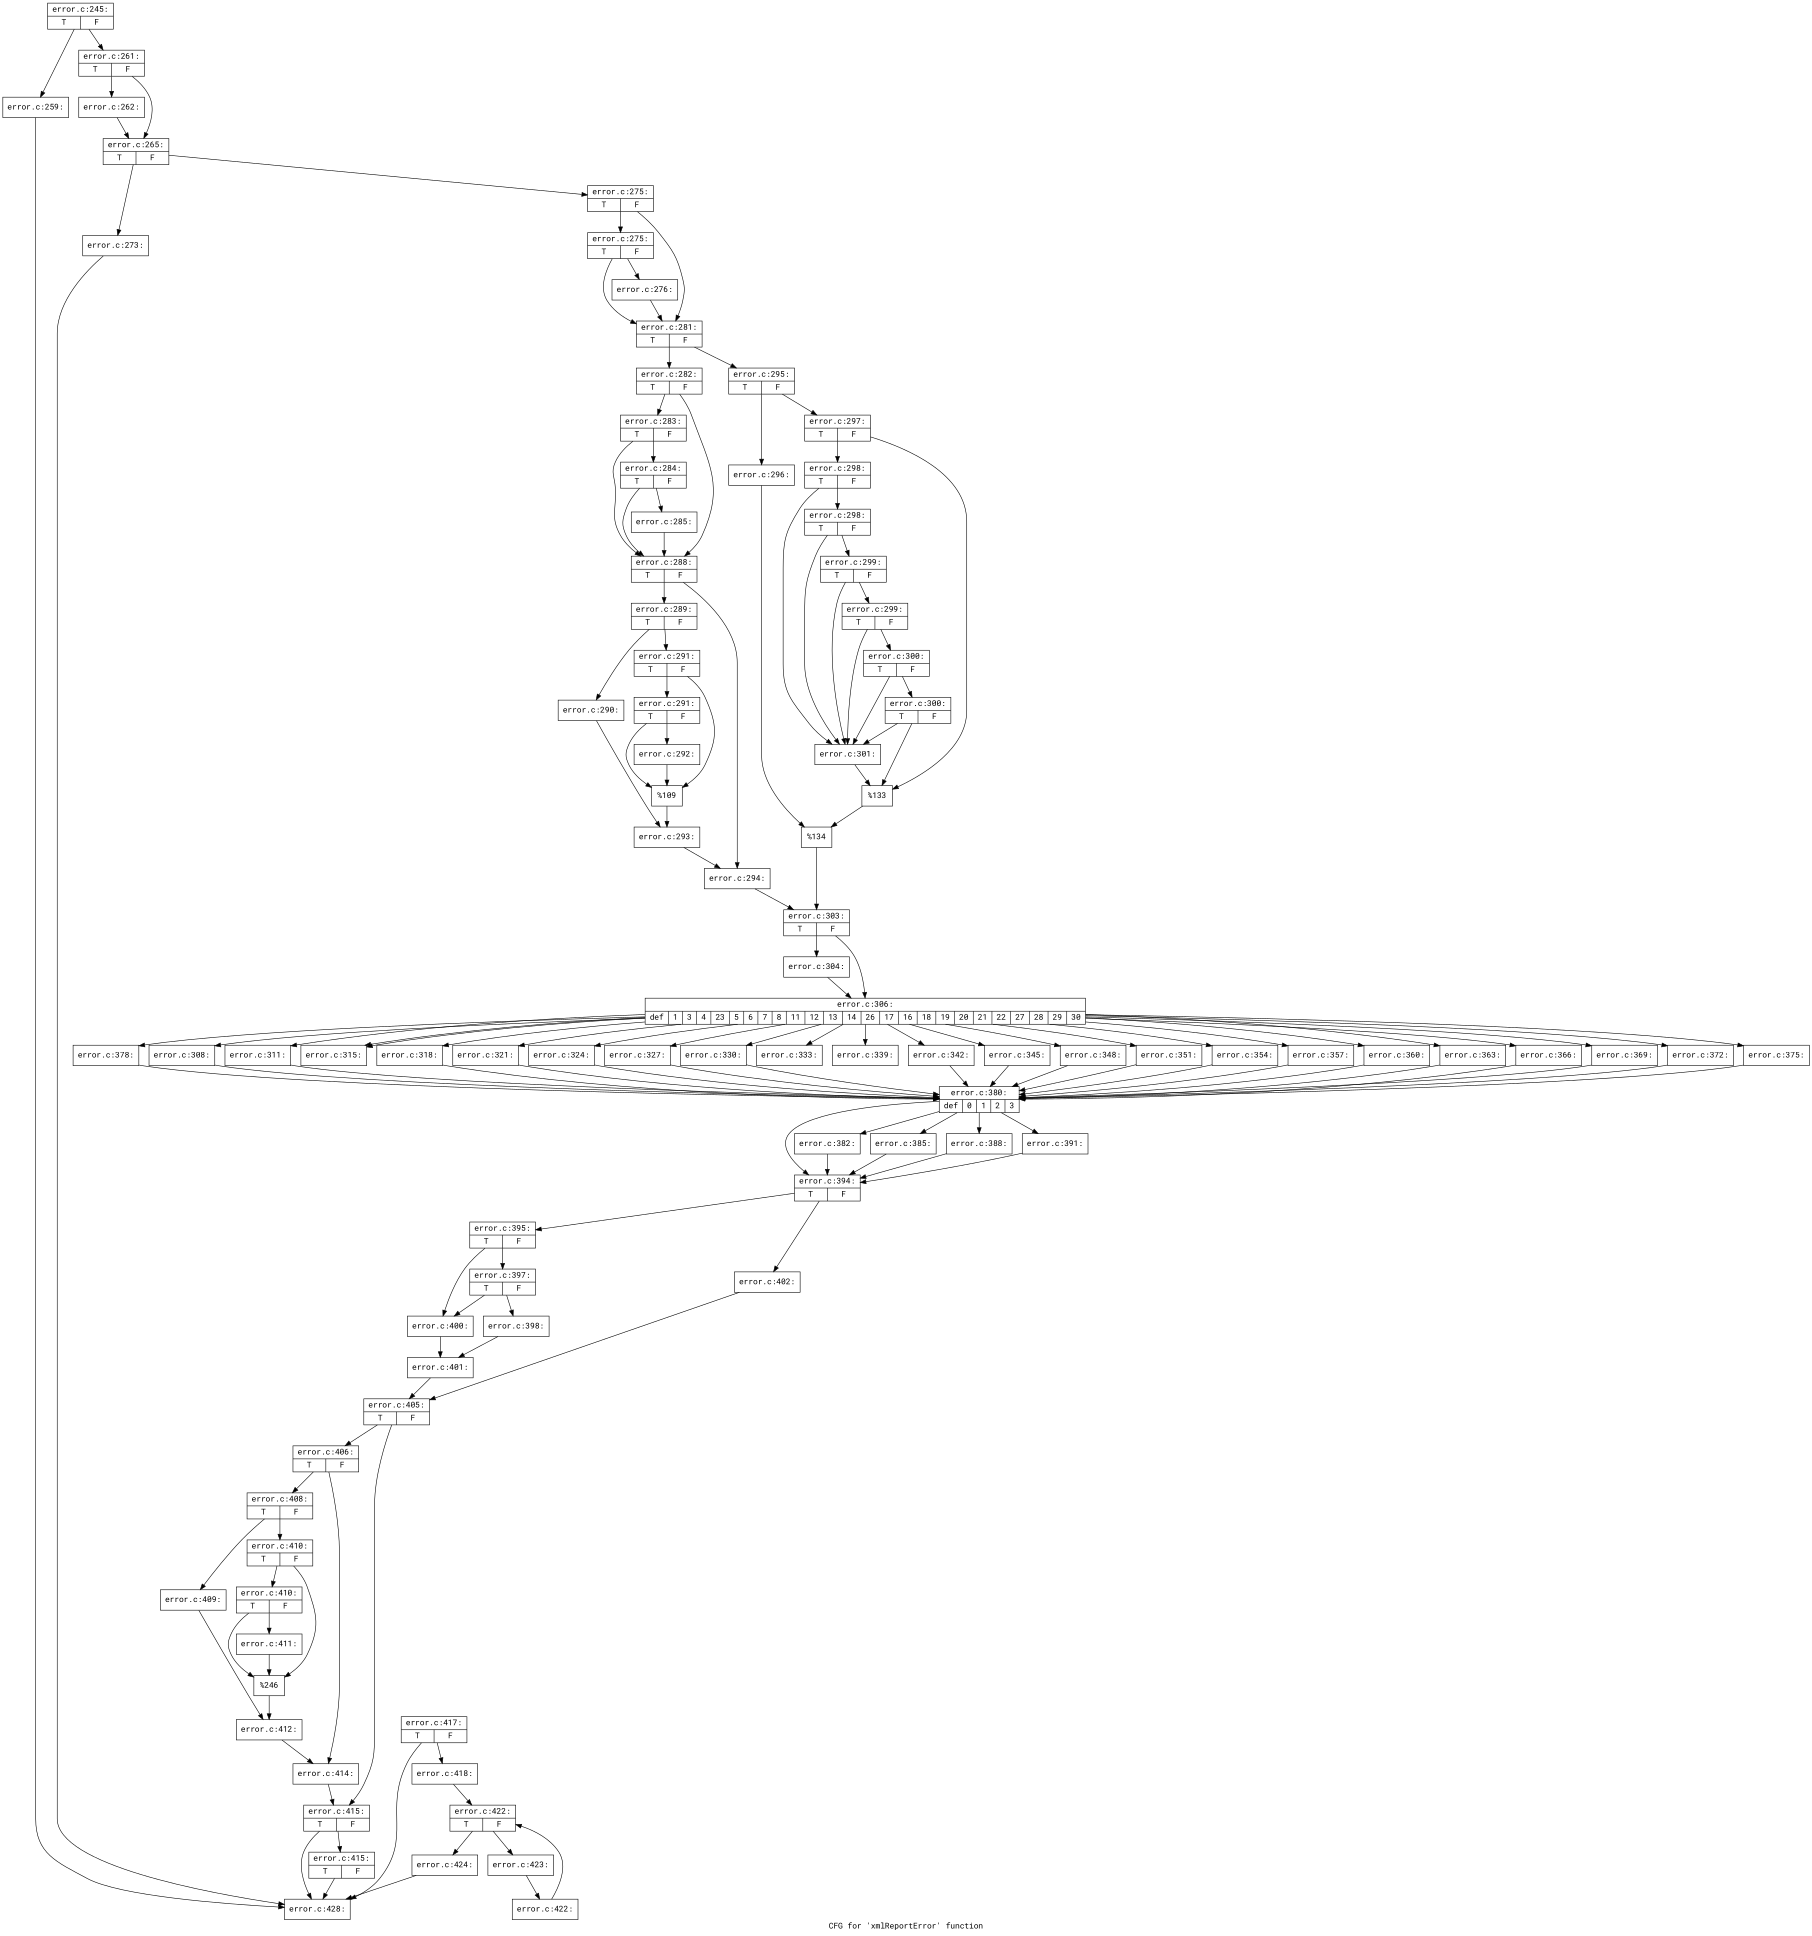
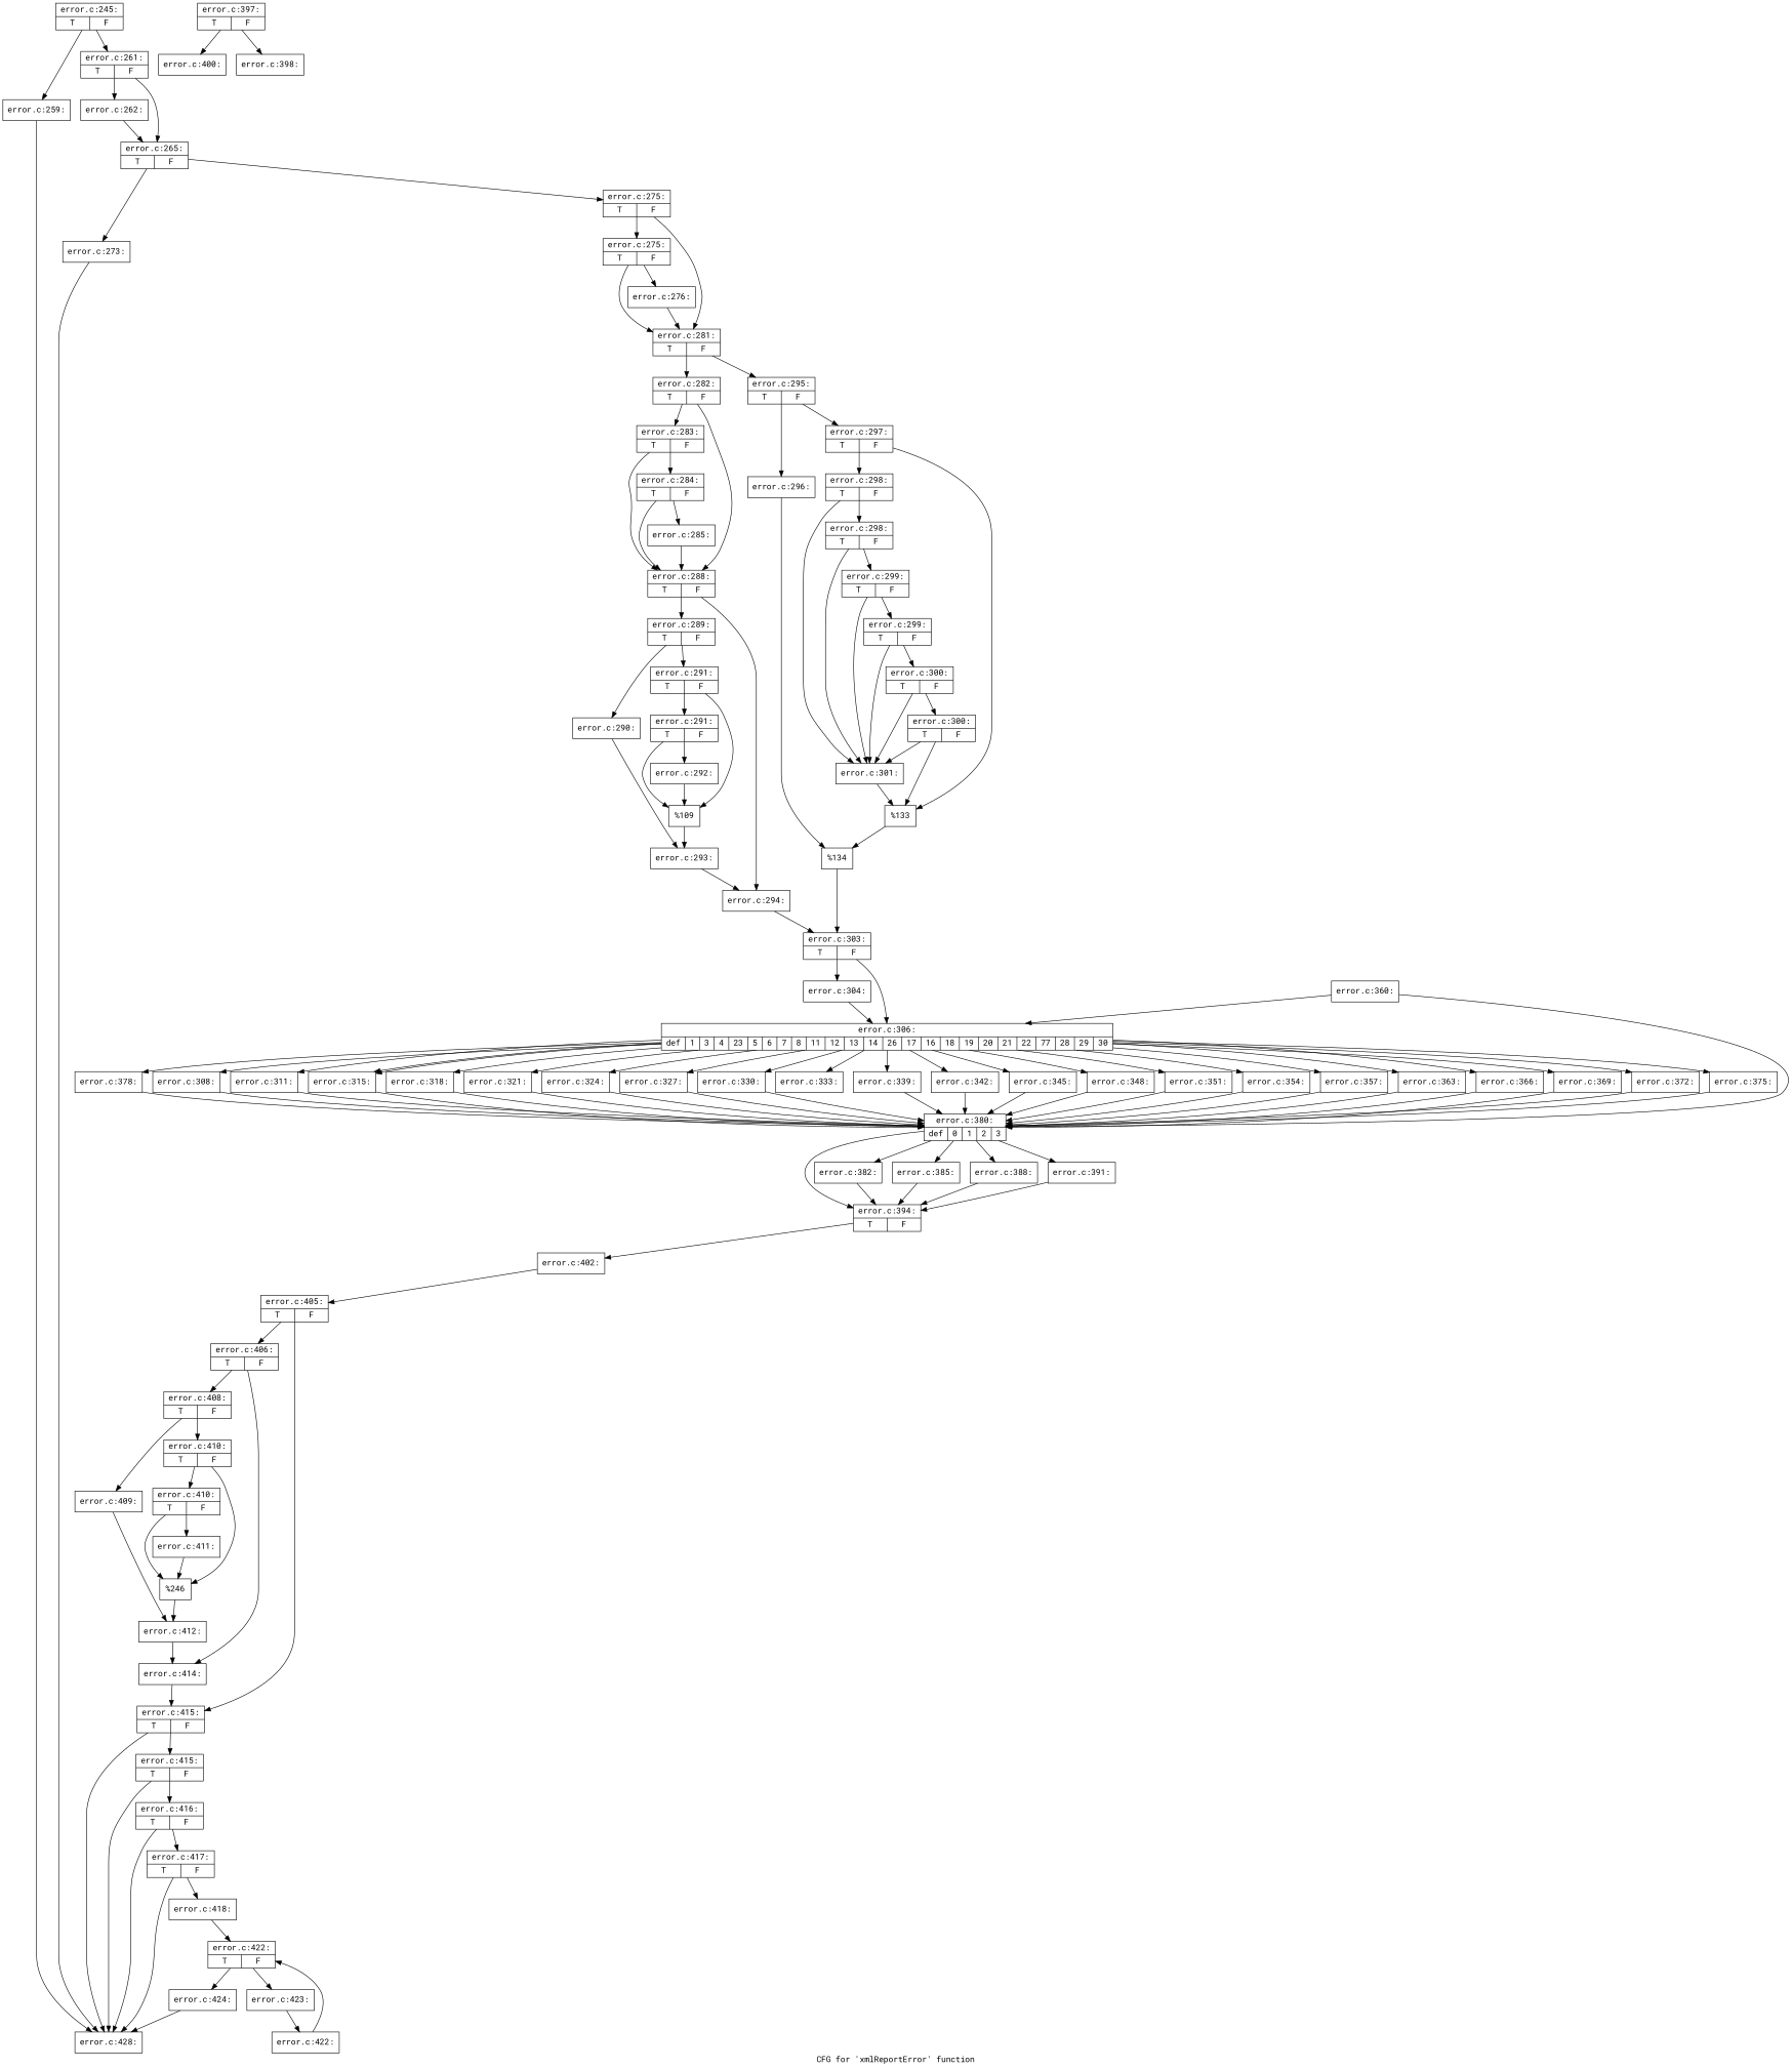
  digraph {
    fontname="Roboto Mono"
    label="CFG for 'xmlReportError' function"
    node [fontname="Roboto Mono" shape=record]
    edge [fontname="Roboto Mono"]
    n1 [label="{error.c:245:|{<s0>T|<s1>F}}"]
    n2 [label="{error.c:259:}"]
    n3 [label="{error.c:261:|{<s0>T|<s1>F}}"]
    n4 [label="{error.c:428:}"]
    n5 [label="{error.c:262:}"]
    n6 [label="{error.c:265:|{<s0>T|<s1>F}}"]
    n7 [label="{error.c:273:}"]
    n8 [label="{error.c:275:|{<s0>T|<s1>F}}"]
    n9 [label="{error.c:275:|{<s0>T|<s1>F}}"]
    n10 [label="{error.c:281:|{<s0>T|<s1>F}}"]
    n11 [label="{error.c:276:}"]
    n12 [label="{error.c:282:|{<s0>T|<s1>F}}"]
    n13 [label="{error.c:295:|{<s0>T|<s1>F}}"]
    n14 [label="{error.c:283:|{<s0>T|<s1>F}}"]
    n15 [label="{error.c:288:|{<s0>T|<s1>F}}"]
    n16 [label="{error.c:296:}"]
    n17 [label="{error.c:297:|{<s0>T|<s1>F}}"]
    n18 [label="{error.c:284:|{<s0>T|<s1>F}}"]
    n19 [label="{error.c:289:|{<s0>T|<s1>F}}"]
    n20 [label="{error.c:294:}"]
    n21 [label="{%134}"]
    n22 [label="{error.c:298:|{<s0>T|<s1>F}}"]
    n23 [label="{%133}"]
    n24 [label="{error.c:285:}"]
    n25 [label="{error.c:290:}"]
    n26 [label="{error.c:291:|{<s0>T|<s1>F}}"]
    n27 [label="{error.c:303:|{<s0>T|<s1>F}}"]
    n28 [label="{error.c:293:}"]
    n29 [label="{error.c:291:|{<s0>T|<s1>F}}"]
    n30 [label="{%109}"]
    n31 [label="{error.c:304:}"]
-   n32 [label="{error.c:306:|{<s0>def|<s1>1|<s2>3|<s3>4|<s4>23|<s5>5|<s6>6|<s7>7|<s8>8|<s9>11|<s10>12|<s11>13|<s12>14|<s13>26|<s14>17|<s15>16|<s16>18|<s17>19|<s18>20|<s19>21|<s20>22|<s21>27|<s22>28|<s23>29|<s24>30}}"]
+   n32 [label="{error.c:306:|{<s0>def|<s1>1|<s2>3|<s3>4|<s4>23|<s5>5|<s6>6|<s7>7|<s8>8|<s9>11|<s10>12|<s11>13|<s12>14|<s13>26|<s14>17|<s15>16|<s16>18|<s17>19|<s18>20|<s19>21|<s20>22|<s21>77|<s22>28|<s23>29|<s24>30}}"]
    n33 [label="{error.c:292:}"]
    n34 [label="{error.c:378:}"]
    n35 [label="{error.c:308:}"]
    n36 [label="{error.c:311:}"]
    n37 [label="{error.c:315:}"]
    n38 [label="{error.c:318:}"]
    n39 [label="{error.c:321:}"]
    n40 [label="{error.c:324:}"]
    n41 [label="{error.c:327:}"]
    n42 [label="{error.c:330:}"]
    n43 [label="{error.c:333:}"]
    n44 [label="{error.c:339:}"]
    n45 [label="{error.c:342:}"]
    n46 [label="{error.c:345:}"]
    n47 [label="{error.c:348:}"]
    n48 [label="{error.c:351:}"]
    n49 [label="{error.c:354:}"]
    n50 [label="{error.c:357:}"]
    n51 [label="{error.c:360:}"]
    n52 [label="{error.c:363:}"]
    n53 [label="{error.c:366:}"]
    n54 [label="{error.c:369:}"]
    n55 [label="{error.c:372:}"]
    n56 [label="{error.c:375:}"]
    n57 [label="{error.c:301:}"]
    n58 [label="{error.c:298:|{<s0>T|<s1>F}}"]
    n59 [label="{error.c:299:|{<s0>T|<s1>F}}"]
    n60 [label="{error.c:299:|{<s0>T|<s1>F}}"]
    n61 [label="{error.c:300:|{<s0>T|<s1>F}}"]
    n62 [label="{error.c:300:|{<s0>T|<s1>F}}"]
    n63 [label="{error.c:380:|{<s0>def|<s1>0|<s2>1|<s3>2|<s4>3}}"]
    n64 [label="{error.c:394:|{<s0>T|<s1>F}}"]
    n65 [label="{error.c:382:}"]
    n66 [label="{error.c:385:}"]
    n67 [label="{error.c:388:}"]
    n68 [label="{error.c:391:}"]
-   n69 [label="{error.c:395:|{<s0>T|<s1>F}}"]
    n70 [label="{error.c:402:}"]
    n71 [label="{error.c:397:|{<s0>T|<s1>F}}"]
    n72 [label="{error.c:400:}"]
    n73 [label="{error.c:405:|{<s0>T|<s1>F}}"]
    n74 [label="{error.c:398:}"]
-   n75 [label="{error.c:401:}"]
    n76 [label="{error.c:406:|{<s0>T|<s1>F}}"]
    n77 [label="{error.c:415:|{<s0>T|<s1>F}}"]
    n78 [label="{error.c:408:|{<s0>T|<s1>F}}"]
    n79 [label="{error.c:414:}"]
    n80 [label="{error.c:415:|{<s0>T|<s1>F}}"]
    n81 [label="{error.c:409:}"]
    n82 [label="{error.c:410:|{<s0>T|<s1>F}}"]
+   n83 [label="{error.c:416:|{<s0>T|<s1>F}}"]
    n84 [label="{error.c:412:}"]
    n85 [label="{error.c:410:|{<s0>T|<s1>F}}"]
    n86 [label="{%246}"]
    n87 [label="{error.c:411:}"]
    n88 [label="{error.c:417:|{<s0>T|<s1>F}}"]
    n89 [label="{error.c:418:}"]
    n90 [label="{error.c:422:|{<s0>T|<s1>F}}"]
    n91 [label="{error.c:423:}"]
    n92 [label="{error.c:424:}"]
    n93 [label="{error.c:422:}"]
    n1 -> n2
    n1 -> n3
    n2 -> n4
    n3 -> n5
    n3 -> n6
    n5 -> n6
    n6 -> n7
    n6 -> n8
    n7 -> n4
    n8 -> n9
    n8 -> n10
    n9 -> n10
    n9 -> n11
    n10 -> n12
    n10 -> n13
    n11 -> n10
    n12 -> n14
    n12 -> n15
    n13 -> n16
    n13 -> n17
    n14 -> n15
    n14 -> n18
    n15 -> n19
    n15 -> n20
    n16 -> n21
    n17 -> n22
    n17 -> n23
    n18 -> n15
    n18 -> n24
    n19 -> n25
    n19 -> n26
    n20 -> n27
    n21 -> n27
    n22 -> n57
    n22 -> n58
    n23 -> n21
    n24 -> n15
    n25 -> n28
    n26 -> n29
    n26 -> n30
    n27 -> n31
    n27 -> n32
    n28 -> n20
    n29 -> n30
    n29 -> n33
    n30 -> n28
    n31 -> n32
    n32 -> n34
    n32 -> n35
    n32 -> n36
    n32 -> n37
    n32 -> n37
    n32 -> n38
    n32 -> n39
    n32 -> n40
    n32 -> n41
    n32 -> n42
    n32 -> n43
    n32 -> n44
    n32 -> n45
    n32 -> n46
    n32 -> n47
    n32 -> n48
    n32 -> n49
    n32 -> n50
-   n32 -> n51
+   n51 -> n32
    n32 -> n52
    n32 -> n53
    n32 -> n54
    n32 -> n55
    n32 -> n56
    n33 -> n30
    n34 -> n63
    n35 -> n63
    n36 -> n63
+   n37 -> n63
    n38 -> n63
    n39 -> n63
    n40 -> n63
    n41 -> n63
    n42 -> n63
+   n44 -> n63
    n45 -> n63
    n46 -> n63
    n47 -> n63
    n48 -> n63
    n49 -> n63
    n50 -> n63
    n51 -> n63
    n52 -> n63
    n53 -> n63
    n54 -> n63
    n55 -> n63
    n56 -> n63
    n57 -> n23
    n58 -> n57
    n58 -> n59
    n59 -> n57
    n59 -> n60
    n60 -> n57
    n60 -> n61
    n61 -> n57
    n61 -> n62
    n62 -> n23
    n62 -> n57
    n63 -> n64
    n63 -> n65
    n63 -> n66
    n63 -> n67
    n63 -> n68
-   n64 -> n69
    n64 -> n70
    n65 -> n64
    n66 -> n64
    n67 -> n64
    n68 -> n64
-   n69 -> n71
-   n69 -> n72
    n70 -> n73
    n71 -> n72
    n71 -> n74
-   n72 -> n75
    n73 -> n76
    n73 -> n77
-   n74 -> n75
-   n75 -> n73
    n76 -> n78
    n76 -> n79
    n77 -> n4
    n77 -> n80
    n78 -> n81
    n78 -> n82
    n79 -> n77
    n80 -> n4
+   n80 -> n83
    n81 -> n84
    n82 -> n85
    n82 -> n86
+   n83 -> n4
+   n83 -> n88
    n84 -> n79
    n85 -> n86
    n85 -> n87
    n86 -> n84
    n87 -> n86
    n88 -> n4
    n88 -> n89
    n89 -> n90
    n90 -> n91
    n90 -> n92
    n91 -> n93
    n92 -> n4
    n93 -> n90
  }
